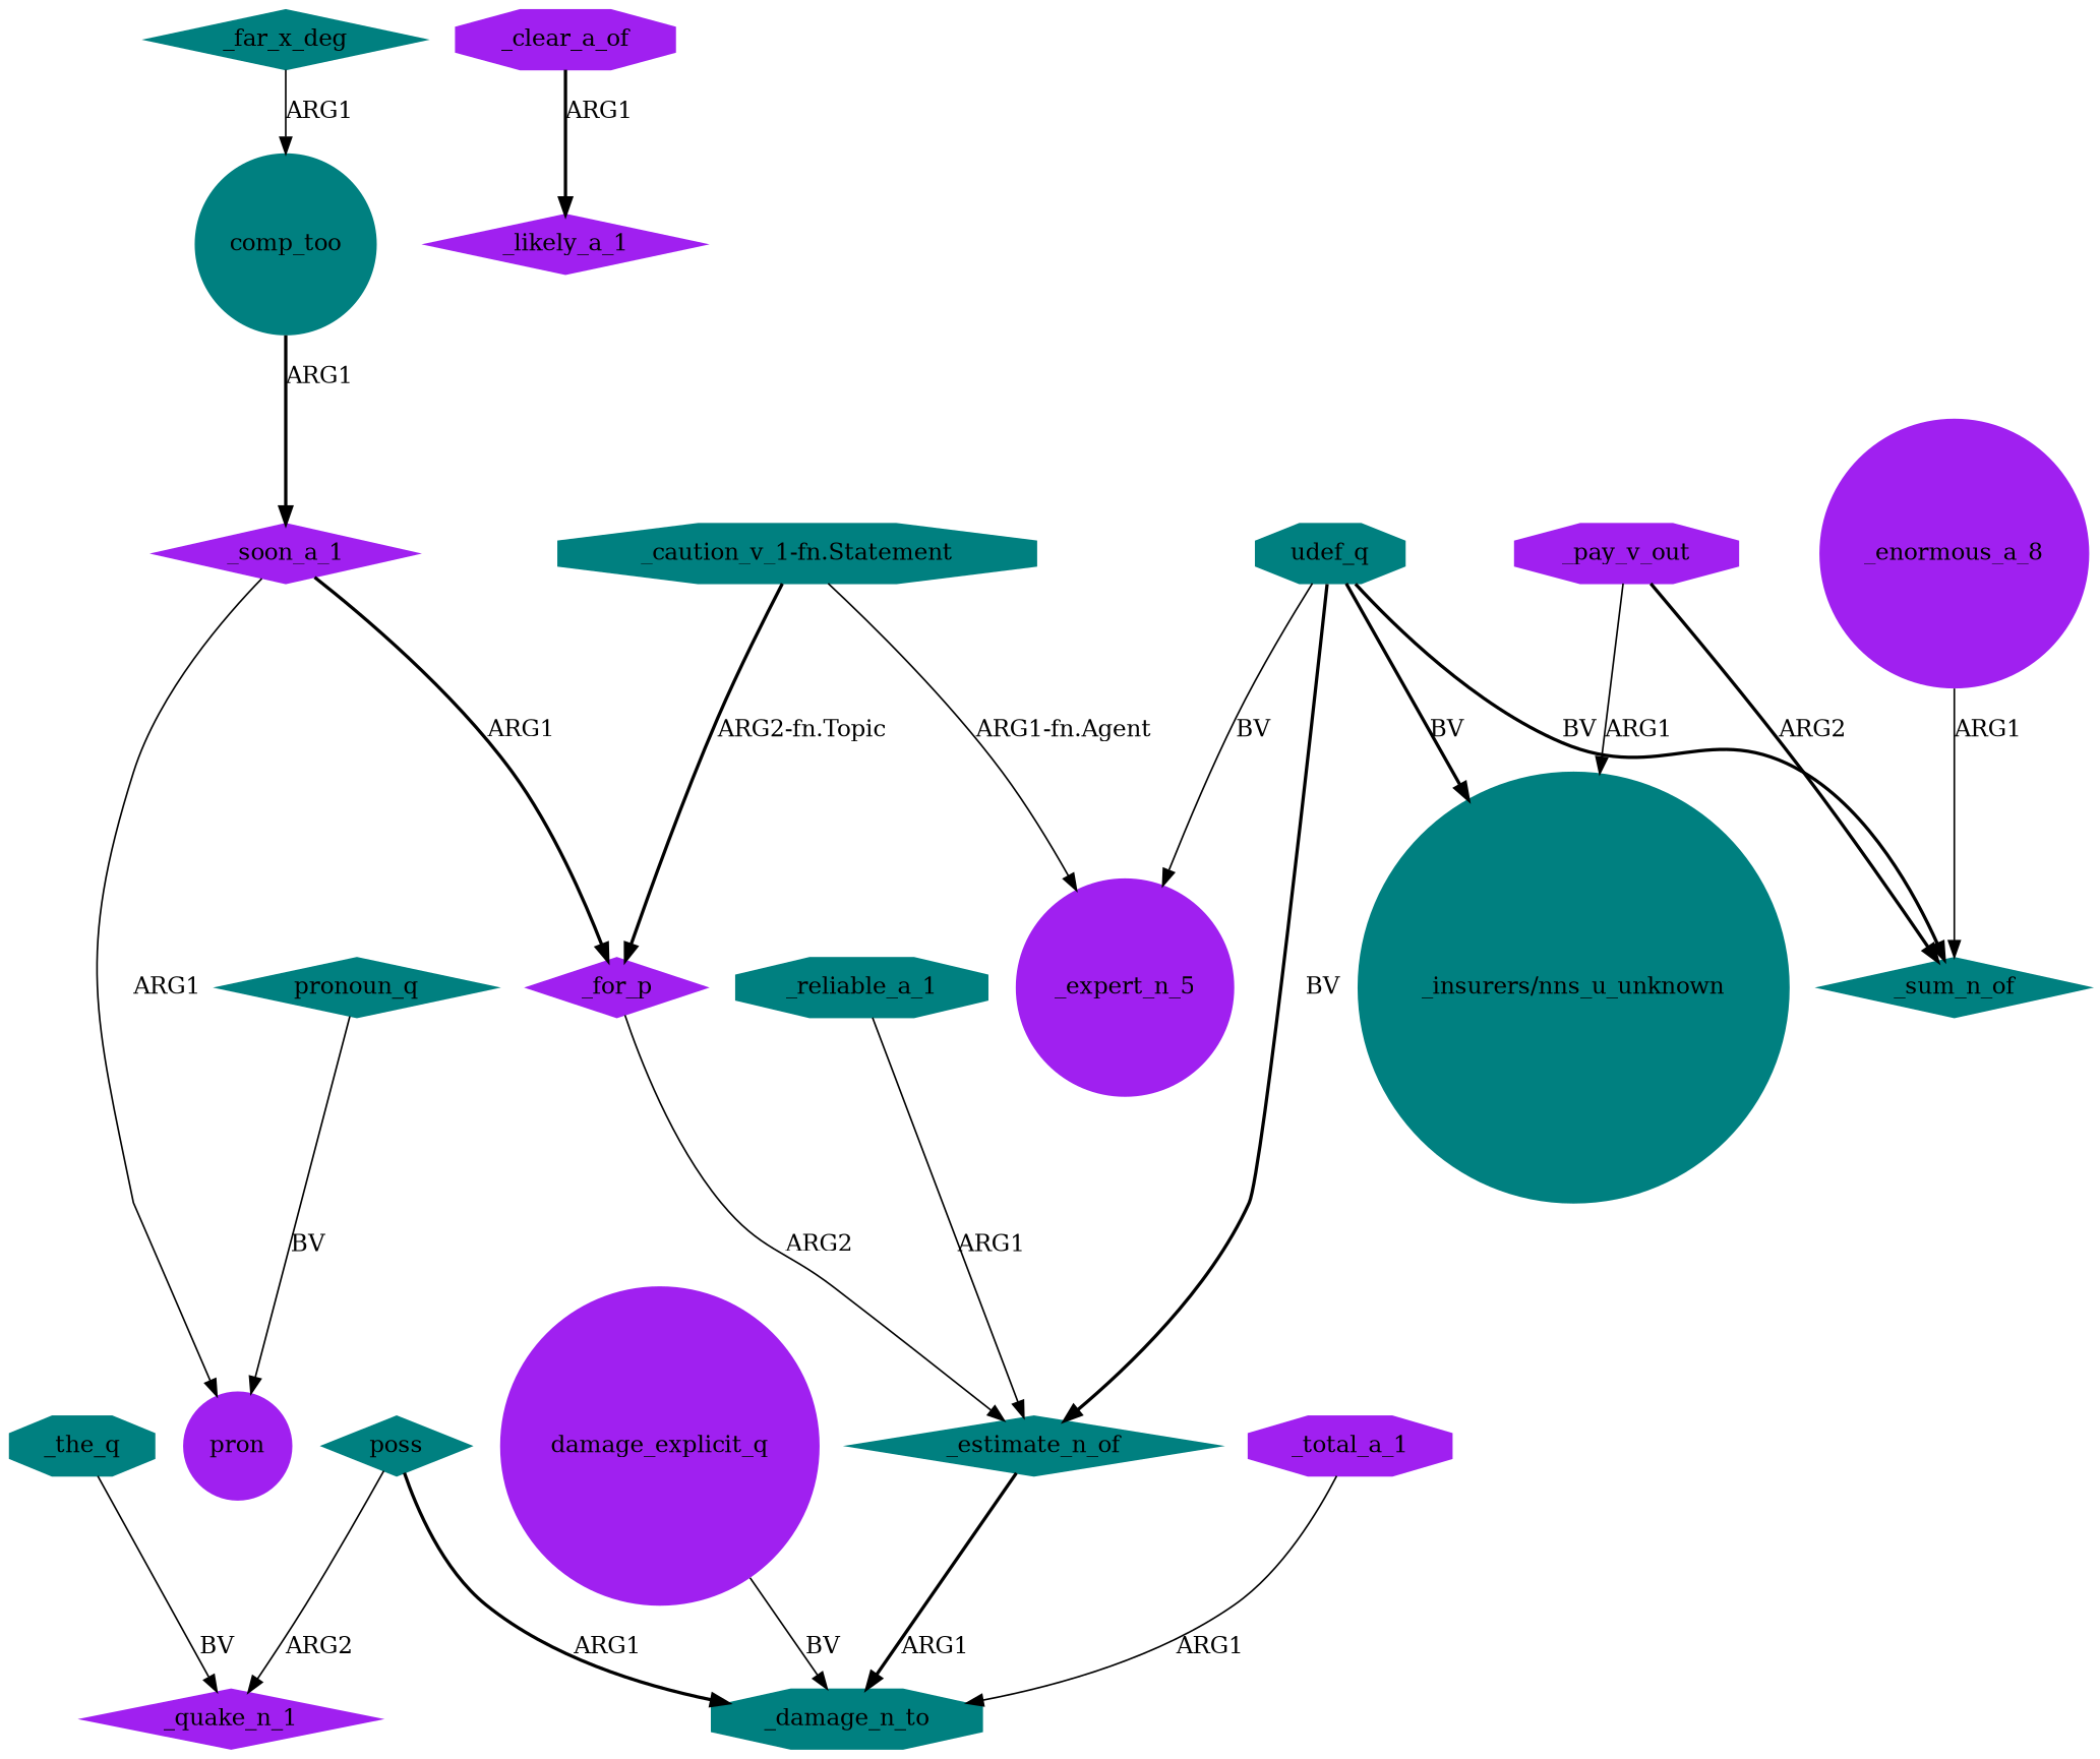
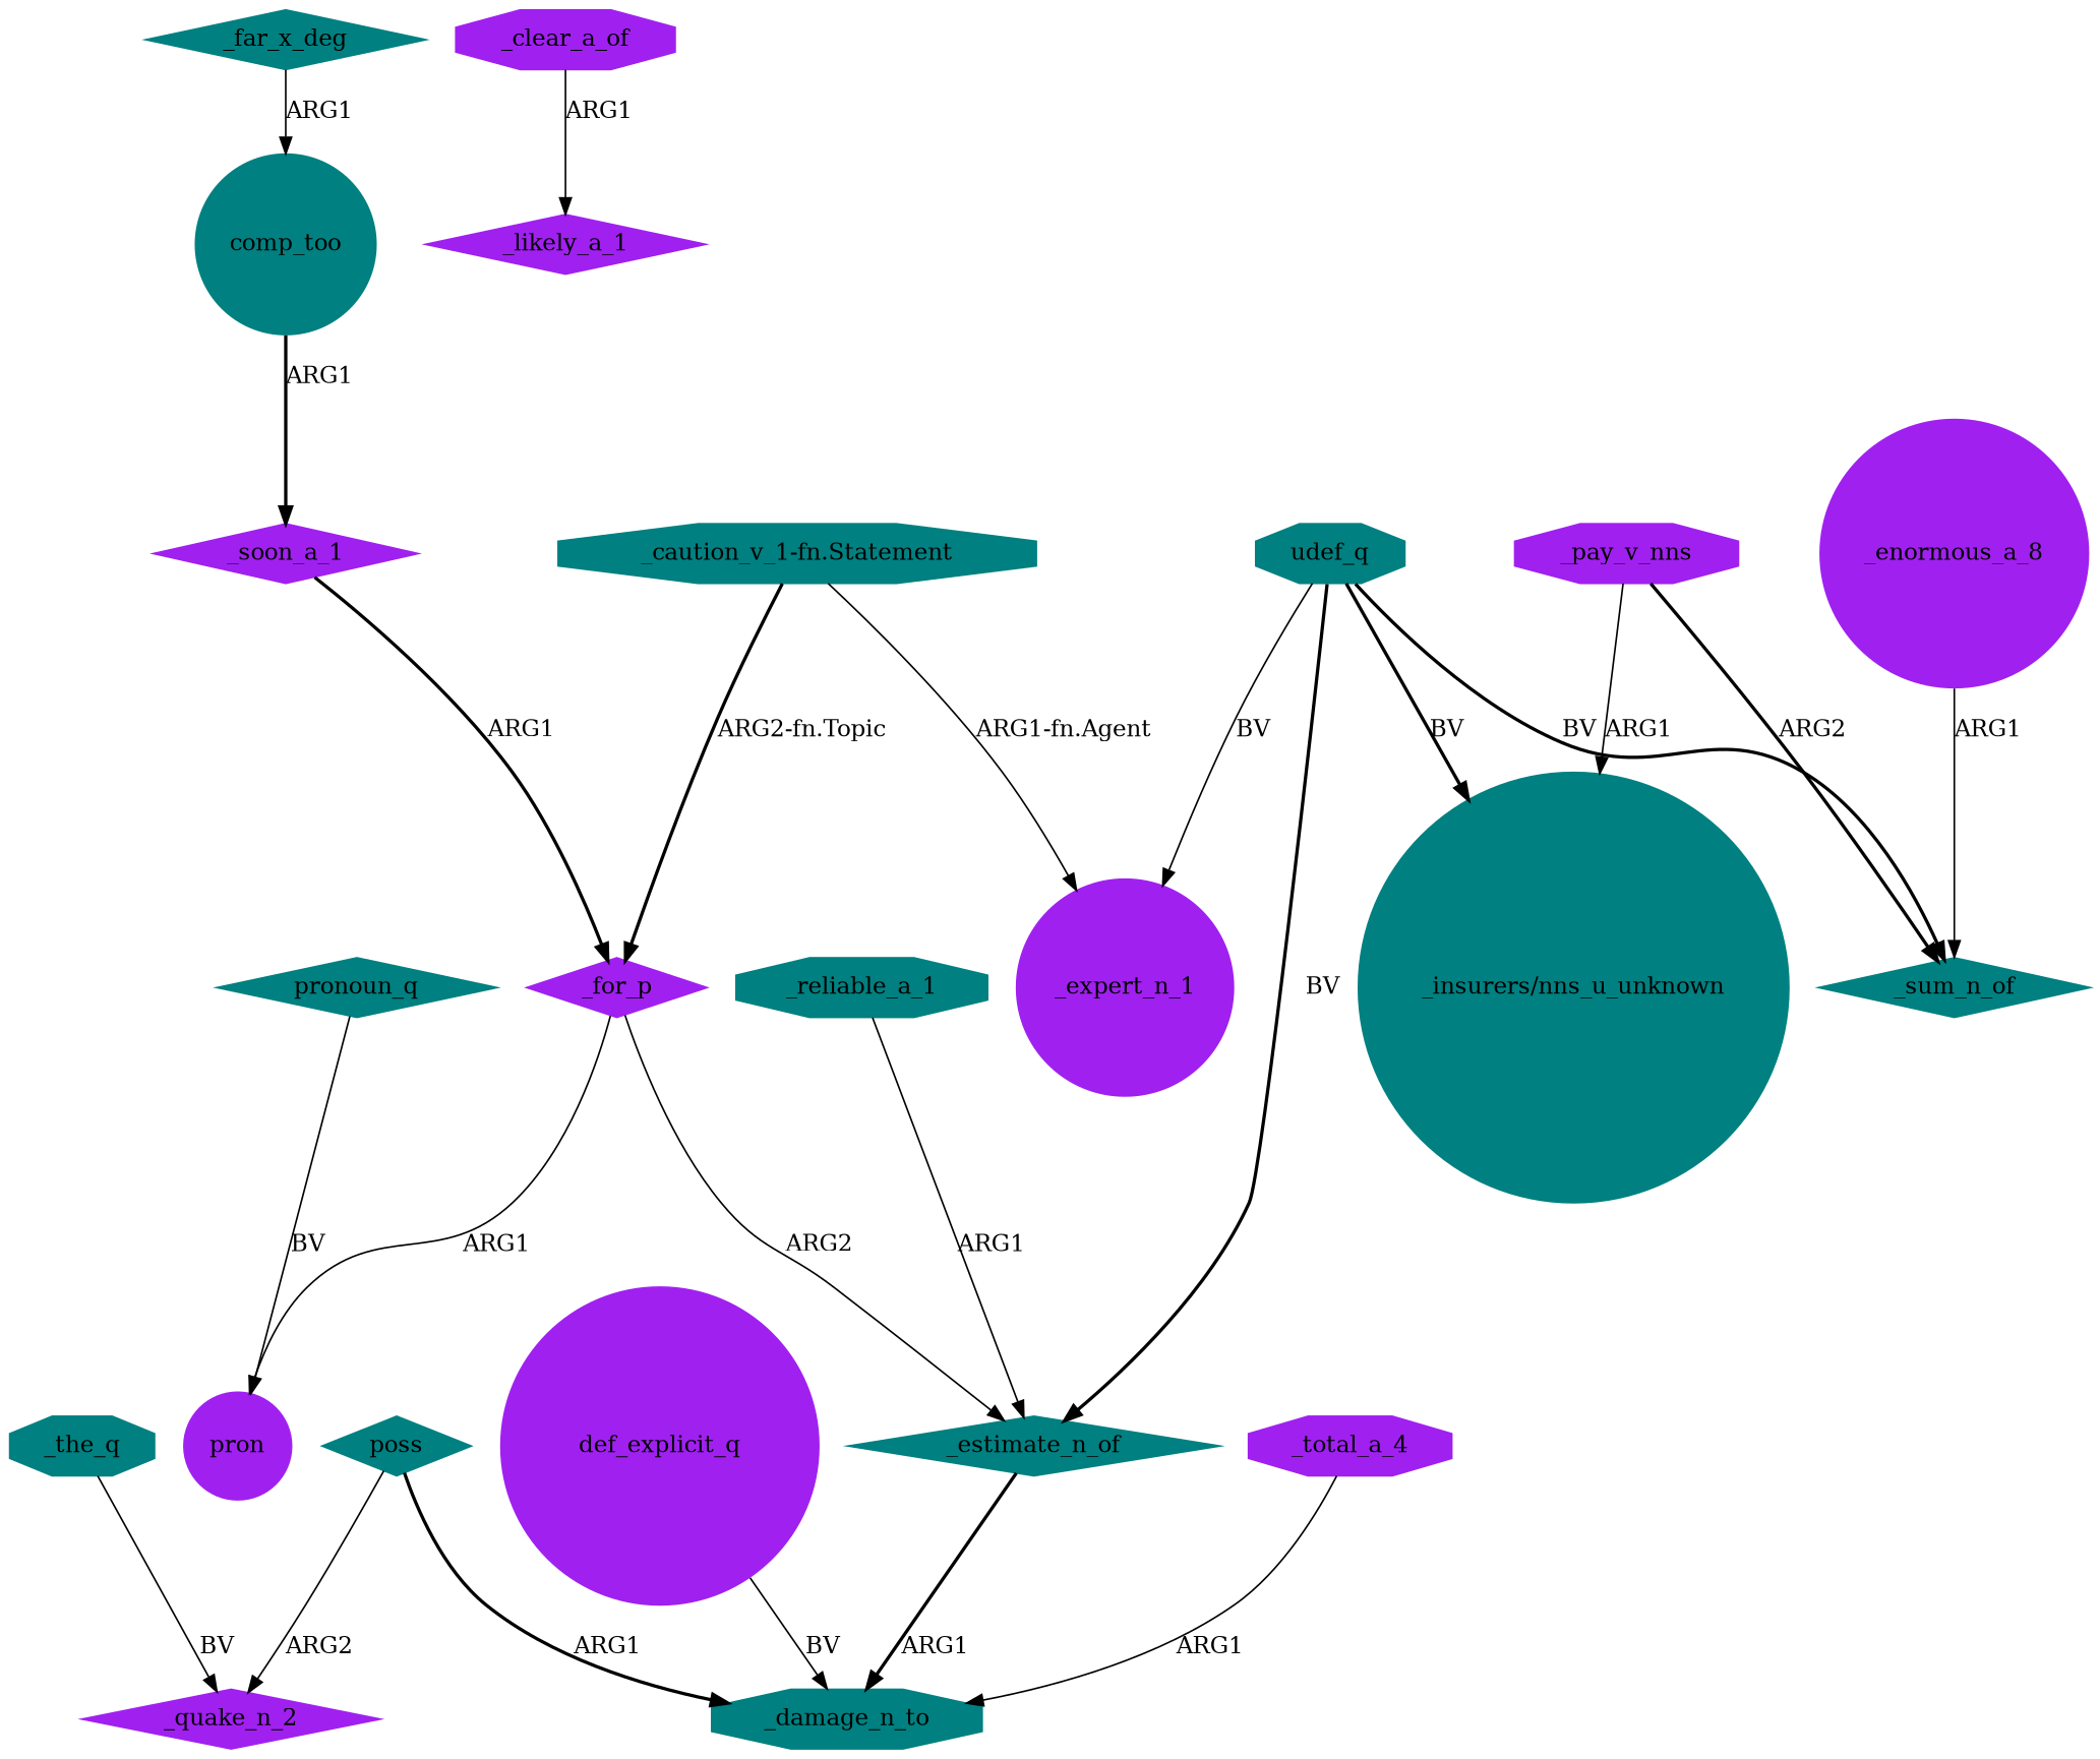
  digraph {
    node [color=teal shape=diamond style=filled]
    edge [style=solid]
    _damage_n_to [shape=octagon]
    poss
-   _quake_n_1 [color=purple]
+   _quake_n_1 [color=purple label=_quake_n_2]
    _reliable_a_1 [shape=octagon]
    _estimate_n_of
    _the_q [shape=octagon]
    comp_too [shape=circle]
    _far_x_deg
    _soon_a_1 [color=purple]
    _for_p [color=purple]
-   _total_a_1 [color=purple shape=octagon]
+   _total_a_1 [color=purple shape=octagon label=_total_a_4]
    _likely_a_1 [color=purple]
-   _pay_v_out [color=purple shape=octagon]
+   _pay_v_out [color=purple shape=octagon label=_pay_v_nns]
    "_insurers/nns_u_unknown" [shape=circle]
    _sum_n_of
    pron [color=purple shape=circle]
    pronoun_q
    udef_q [shape=octagon]
-   _expert_n_1 [color=purple shape=circle label=_expert_n_5]
+   _expert_n_1 [color=purple shape=circle]
    n20 [color=purple label=_enormous_a_8 shape=circle]
    "_caution_v_1-fn.Statement" [shape=octagon]
    _clear_a_of [color=purple shape=octagon]
-   def_explicit_q [color=purple shape=circle label=damage_explicit_q]
+   def_explicit_q [color=purple shape=circle]
    poss -> _damage_n_to [label=ARG1 style=bold]
    poss -> _quake_n_1 [label=ARG2]
    _reliable_a_1 -> _estimate_n_of [label=ARG1]
    _estimate_n_of -> _damage_n_to [label=ARG1 style=bold]
    _the_q -> _quake_n_1 [label=BV]
    comp_too -> _soon_a_1 [label=ARG1 style=bold]
    _far_x_deg -> comp_too [label=ARG1]
    _soon_a_1 -> _for_p [label=ARG1 style=bold]
    _for_p -> _estimate_n_of [label=ARG2]
-   _soon_a_1 -> pron [label=ARG1]
+   _for_p -> pron [label=ARG1]
    _total_a_1 -> _damage_n_to [label=ARG1]
    _pay_v_out -> "_insurers/nns_u_unknown" [label=ARG1]
    _pay_v_out -> _sum_n_of [label=ARG2 style=bold]
    pronoun_q -> pron [label=BV]
    udef_q -> _estimate_n_of [label=BV style=bold]
    udef_q -> "_insurers/nns_u_unknown" [label=BV style=bold]
    udef_q -> _sum_n_of [label=BV style=bold]
    udef_q -> _expert_n_1 [label=BV]
    n20 -> _sum_n_of [label=ARG1]
    "_caution_v_1-fn.Statement" -> _for_p [label="ARG2-fn.Topic" style=bold]
    "_caution_v_1-fn.Statement" -> _expert_n_1 [label="ARG1-fn.Agent"]
-   _clear_a_of -> _likely_a_1 [label=ARG1 style=bold]
+   _clear_a_of -> _likely_a_1 [label=ARG1]
    def_explicit_q -> _damage_n_to [label=BV]
  }
